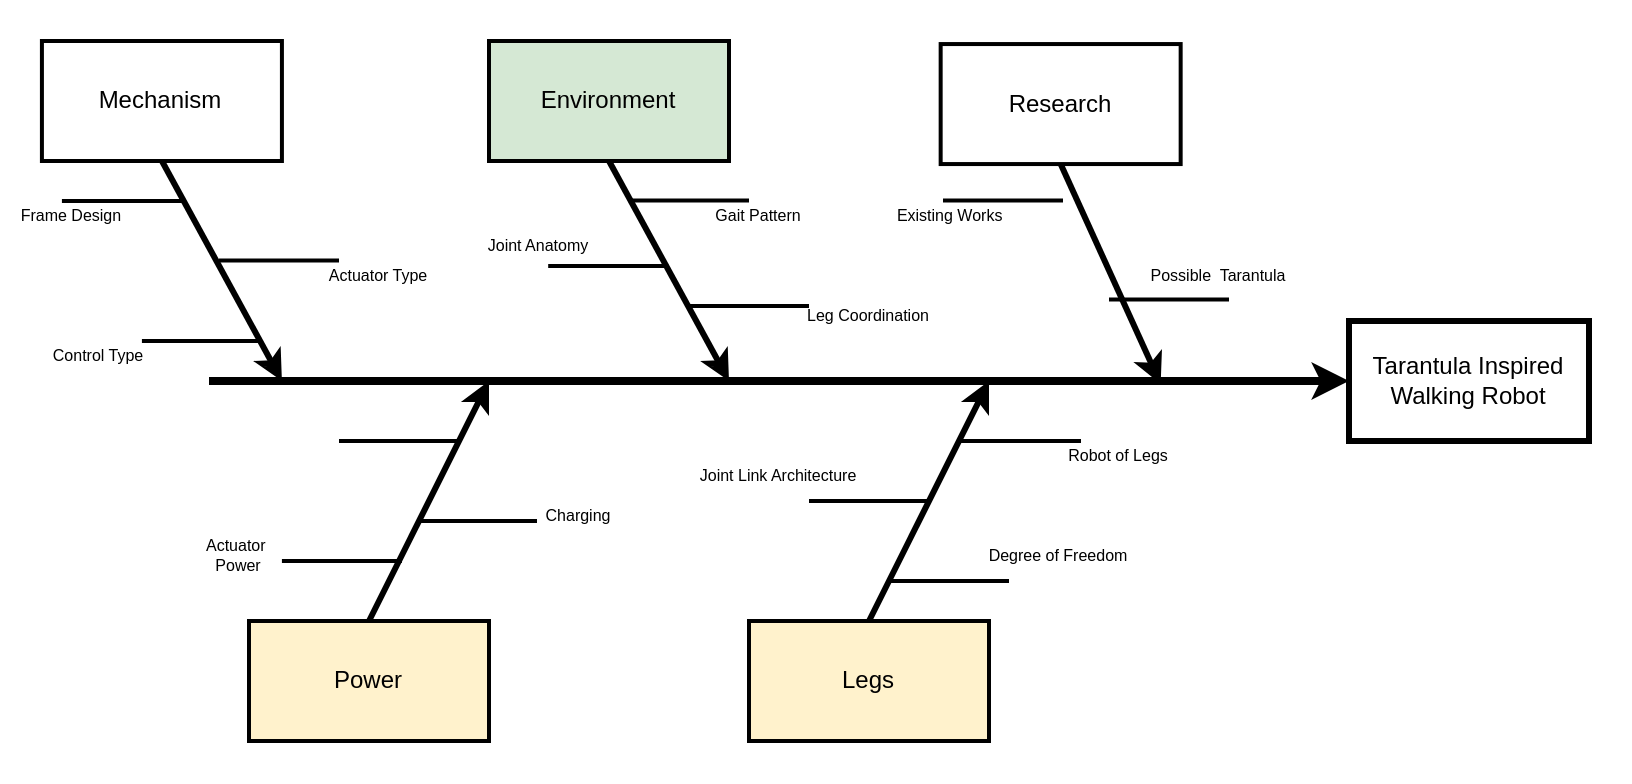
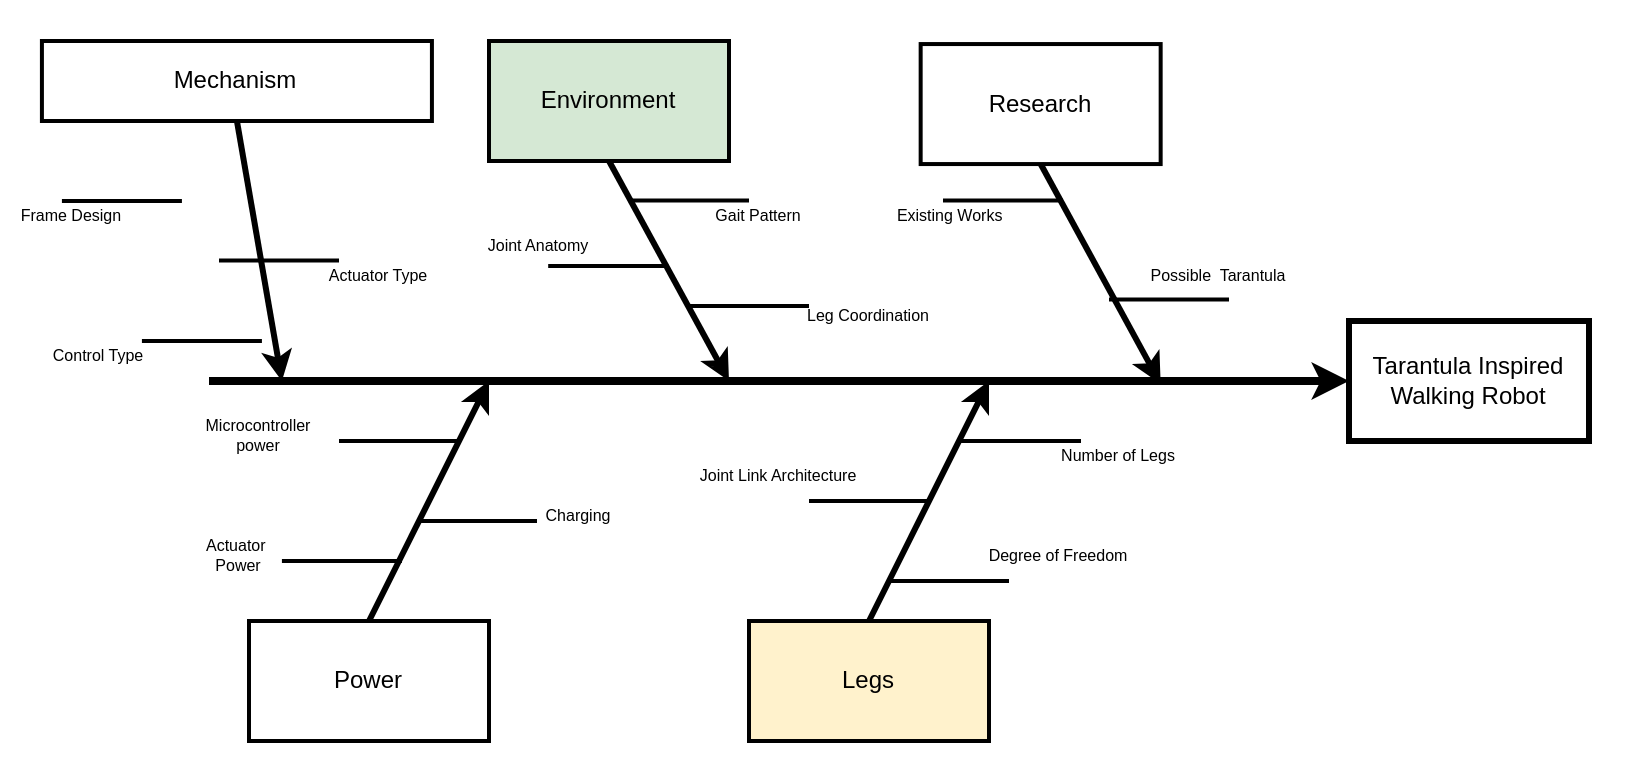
  <mxCell id="0" />
  <mxCell id="1" parent="0" />
- <mxCell id="2" value="Mechanism" style="whiteSpace=wrap;strokeWidth=2" parent="1" vertex="1"><mxGeometry x="20.458" y="20" width="120" height="60" as="geometry" /></mxCell>
+ <mxCell id="2" value="Mechanism" style="whiteSpace=wrap;strokeWidth=2" parent="1" vertex="1"><mxGeometry x="20.458" y="20" width="195" height="40" as="geometry" /></mxCell>
  <mxCell id="3" value="Tarantula Inspired Walking Robot" style="whiteSpace=wrap;strokeWidth=3" parent="1" vertex="1"><mxGeometry x="674" y="160" width="120" height="60" as="geometry" /></mxCell>
  <mxCell id="4" value="" style="edgeStyle=none;strokeWidth=4" parent="1" target="3" edge="1"><mxGeometry width="100" height="100" relative="1" as="geometry"><mxPoint x="104" y="190" as="sourcePoint" /><mxPoint x="224" y="140" as="targetPoint" /></mxGeometry></mxCell>
  <mxCell id="5" value="" style="edgeStyle=none;exitX=0.5;exitY=1;strokeWidth=3" parent="1" source="2" edge="1"><mxGeometry width="100" height="100" relative="1" as="geometry"><mxPoint x="80.458" y="100" as="sourcePoint" /><mxPoint x="140.458" y="190" as="targetPoint" /></mxGeometry></mxCell>
  <mxCell id="6" value="" style="edgeStyle=none;endArrow=none;strokeWidth=2" parent="1" edge="1"><mxGeometry width="100" height="100" relative="1" as="geometry"><mxPoint x="30.458" y="100" as="sourcePoint" /><mxPoint x="90.458" y="100" as="targetPoint" /></mxGeometry></mxCell>
  <mxCell id="7" value="" style="edgeStyle=none;endArrow=none;strokeWidth=2" parent="1" edge="1"><mxGeometry width="100" height="100" relative="1" as="geometry"><mxPoint x="70.458" y="170" as="sourcePoint" /><mxPoint x="130.458" y="170" as="targetPoint" /></mxGeometry></mxCell>
  <mxCell id="8" value="" style="edgeStyle=none;endArrow=none;strokeWidth=2" parent="1" edge="1"><mxGeometry width="100" height="100" relative="1" as="geometry"><mxPoint x="108.998" y="129.76" as="sourcePoint" /><mxPoint x="168.998" y="129.76" as="targetPoint" /></mxGeometry></mxCell>
  <mxCell id="9" value="Frame Design" style="text;spacingTop=-5;fontSize=8;align=center;verticalAlign=middle;points=[]" parent="1" vertex="1"><mxGeometry x="20.458" y="100" width="30" height="20.0" as="geometry" /></mxCell>
  <mxCell id="10" value="Control Type" style="text;spacingTop=-5;fontSize=8;align=center;verticalAlign=middle;points=[]" parent="1" vertex="1"><mxGeometry x="33.998" y="170" width="30" height="20.0" as="geometry" /></mxCell>
  <mxCell id="11" value="Environment" style="whiteSpace=wrap;strokeWidth=2;fillColor=#d5e8d4;" parent="1" vertex="1"><mxGeometry x="244" y="20" width="120" height="60" as="geometry" /></mxCell>
  <mxCell id="12" value="" style="edgeStyle=none;exitX=0.5;exitY=1;strokeWidth=3" parent="1" source="11" edge="1"><mxGeometry width="100" height="100" relative="1" as="geometry"><mxPoint x="304" y="100" as="sourcePoint" /><mxPoint x="364" y="190" as="targetPoint" /></mxGeometry></mxCell>
- <mxCell id="13" value="Research" style="whiteSpace=wrap;strokeWidth=2" parent="1" vertex="1"><mxGeometry x="469.833" y="21.528" width="120" height="60" as="geometry" /></mxCell>
+ <mxCell id="13" value="Research" style="whiteSpace=wrap;strokeWidth=2" parent="1" vertex="1"><mxGeometry x="459.833" y="21.528" width="120" height="60" as="geometry" /></mxCell>
  <mxCell id="14" value="" style="edgeStyle=none;exitX=0.5;exitY=1;strokeWidth=3" parent="1" source="13" edge="1"><mxGeometry width="100" height="100" relative="1" as="geometry"><mxPoint x="519.833" y="101.528" as="sourcePoint" /><mxPoint x="579.833" y="191.528" as="targetPoint" /></mxGeometry></mxCell>
  <mxCell id="15" value="Legs" style="whiteSpace=wrap;strokeWidth=2;fillColor=#fff2cc;" parent="1" vertex="1"><mxGeometry x="374.003" y="309.998" width="120" height="60" as="geometry" /></mxCell>
  <mxCell id="16" value="" style="edgeStyle=none;exitX=0.5;exitY=0;strokeWidth=3" parent="1" edge="1"><mxGeometry width="100" height="100" relative="1" as="geometry"><mxPoint x="434.003" y="309.998" as="sourcePoint" /><mxPoint x="494.003" y="189.998" as="targetPoint" /></mxGeometry></mxCell>
- <mxCell id="17" value="Power" style="whiteSpace=wrap;strokeWidth=2;fillColor=#fff2cc;" parent="1" vertex="1"><mxGeometry x="124" y="310" width="120" height="60" as="geometry" /></mxCell>
+ <mxCell id="17" value="Power" style="whiteSpace=wrap;strokeWidth=2" parent="1" vertex="1"><mxGeometry x="124" y="310" width="120" height="60" as="geometry" /></mxCell>
  <mxCell id="18" value="" style="edgeStyle=none;exitX=0.5;exitY=0;strokeWidth=3" parent="1" edge="1"><mxGeometry width="100" height="100" relative="1" as="geometry"><mxPoint x="184" y="310" as="sourcePoint" /><mxPoint x="244" y="190" as="targetPoint" /></mxGeometry></mxCell>
  <mxCell id="19" value="" style="edgeStyle=none;endArrow=none;strokeWidth=2" edge="1" parent="1"><mxGeometry width="100" height="100" relative="1" as="geometry"><mxPoint x="313.998" y="99.76" as="sourcePoint" /><mxPoint x="373.998" y="99.76" as="targetPoint" /></mxGeometry></mxCell>
  <mxCell id="20" value="" style="edgeStyle=none;endArrow=none;strokeWidth=2" edge="1" parent="1"><mxGeometry width="100" height="100" relative="1" as="geometry"><mxPoint x="273.588" y="132.5" as="sourcePoint" /><mxPoint x="333.588" y="132.5" as="targetPoint" /></mxGeometry></mxCell>
  <mxCell id="21" value="" style="edgeStyle=none;endArrow=none;strokeWidth=2" edge="1" parent="1"><mxGeometry width="100" height="100" relative="1" as="geometry"><mxPoint x="343.998" y="152.5" as="sourcePoint" /><mxPoint x="403.998" y="152.5" as="targetPoint" /></mxGeometry></mxCell>
  <mxCell id="22" value="Actuator Type" style="text;spacingTop=-5;fontSize=8;align=center;verticalAlign=middle;points=[]" vertex="1" parent="1"><mxGeometry x="173.998" y="130" width="30" height="20.0" as="geometry" /></mxCell>
  <mxCell id="23" value="" style="edgeStyle=none;endArrow=none;strokeWidth=2" edge="1" parent="1"><mxGeometry width="100" height="100" relative="1" as="geometry"><mxPoint x="168.998" y="220" as="sourcePoint" /><mxPoint x="228.998" y="220" as="targetPoint" /></mxGeometry></mxCell>
  <mxCell id="24" value="" style="edgeStyle=none;endArrow=none;strokeWidth=2" edge="1" parent="1"><mxGeometry width="100" height="100" relative="1" as="geometry"><mxPoint x="207.998" y="260" as="sourcePoint" /><mxPoint x="267.998" y="260" as="targetPoint" /></mxGeometry></mxCell>
  <mxCell id="25" value="" style="edgeStyle=none;endArrow=none;strokeWidth=2" edge="1" parent="1"><mxGeometry width="100" height="100" relative="1" as="geometry"><mxPoint x="140.458" y="280" as="sourcePoint" /><mxPoint x="200.458" y="280" as="targetPoint" /></mxGeometry></mxCell>
  <mxCell id="26" value="" style="edgeStyle=none;endArrow=none;strokeWidth=2" edge="1" parent="1"><mxGeometry width="100" height="100" relative="1" as="geometry"><mxPoint x="470.998" y="99.76" as="sourcePoint" /><mxPoint x="530.998" y="99.76" as="targetPoint" /></mxGeometry></mxCell>
  <mxCell id="27" value="" style="edgeStyle=none;endArrow=none;strokeWidth=2" edge="1" parent="1"><mxGeometry width="100" height="100" relative="1" as="geometry"><mxPoint x="553.998" y="149.31" as="sourcePoint" /><mxPoint x="613.998" y="149.31" as="targetPoint" /></mxGeometry></mxCell>
  <mxCell id="28" value="" style="edgeStyle=none;endArrow=none;strokeWidth=2" edge="1" parent="1"><mxGeometry width="100" height="100" relative="1" as="geometry"><mxPoint x="479.998" y="220" as="sourcePoint" /><mxPoint x="539.998" y="220" as="targetPoint" /></mxGeometry></mxCell>
  <mxCell id="29" value="" style="edgeStyle=none;endArrow=none;strokeWidth=2" edge="1" parent="1"><mxGeometry width="100" height="100" relative="1" as="geometry"><mxPoint x="403.998" y="250" as="sourcePoint" /><mxPoint x="463.998" y="250" as="targetPoint" /></mxGeometry></mxCell>
  <mxCell id="30" value="" style="edgeStyle=none;endArrow=none;strokeWidth=2" edge="1" parent="1"><mxGeometry width="100" height="100" relative="1" as="geometry"><mxPoint x="443.998" y="290" as="sourcePoint" /><mxPoint x="503.998" y="290" as="targetPoint" /></mxGeometry></mxCell>
  <mxCell id="31" value="Gait Pattern" style="text;spacingTop=-5;fontSize=8;align=center;verticalAlign=middle;points=[]" vertex="1" parent="1"><mxGeometry x="363.998" y="100" width="30" height="20.0" as="geometry" /></mxCell>
  <mxCell id="32" value="Joint Anatomy" style="text;spacingTop=-5;fontSize=8;align=center;verticalAlign=middle;points=[]" vertex="1" parent="1"><mxGeometry x="253.998" y="115" width="30" height="20.0" as="geometry" /></mxCell>
  <mxCell id="33" value="Leg Coordination" style="text;spacingTop=-5;fontSize=8;align=center;verticalAlign=middle;points=[]" vertex="1" parent="1"><mxGeometry x="418.998" y="150" width="30" height="20.0" as="geometry" /></mxCell>
  <mxCell id="34" value="Existing Works" style="text;spacingTop=-5;fontSize=8;align=center;verticalAlign=middle;points=[]" vertex="1" parent="1"><mxGeometry x="459.828" y="100" width="30" height="20.0" as="geometry" /></mxCell>
  <mxCell id="35" value="Possible  Tarantula" style="text;spacingTop=-5;fontSize=8;align=center;verticalAlign=middle;points=[]" vertex="1" parent="1"><mxGeometry x="593.998" y="130" width="30" height="20.0" as="geometry" /></mxCell>
- <mxCell id="36" value="Robot of Legs" style="text;spacingTop=-5;fontSize=8;align=center;verticalAlign=middle;points=[]" vertex="1" parent="1"><mxGeometry x="543.998" y="220" width="30" height="20.0" as="geometry" /></mxCell>
+ <mxCell id="36" value="Number of Legs" style="text;spacingTop=-5;fontSize=8;align=center;verticalAlign=middle;points=[]" vertex="1" parent="1"><mxGeometry x="543.998" y="220" width="30" height="20.0" as="geometry" /></mxCell>
  <mxCell id="37" value="Joint Link Architecture" style="text;spacingTop=-5;fontSize=8;align=center;verticalAlign=middle;points=[]" vertex="1" parent="1"><mxGeometry x="374.008" y="230" width="30" height="20.0" as="geometry" /></mxCell>
  <mxCell id="38" value="Degree of Freedom" style="text;spacingTop=-5;fontSize=8;align=center;verticalAlign=middle;points=[]" vertex="1" parent="1"><mxGeometry x="513.998" y="270" width="30" height="20.0" as="geometry" /></mxCell>
+ <mxCell id="39" value="Microcontroller&#10;power" style="text;spacingTop=-5;fontSize=8;align=center;verticalAlign=middle;points=[]" vertex="1" parent="1"><mxGeometry x="113.998" y="210" width="30" height="20.0" as="geometry" /></mxCell>
  <mxCell id="40" value="Charging" style="text;spacingTop=-5;fontSize=8;align=center;verticalAlign=middle;points=[]" vertex="1" parent="1"><mxGeometry x="273.998" y="250" width="30" height="20.0" as="geometry" /></mxCell>
  <mxCell id="41" value="Actuator &#10;Power" style="text;spacingTop=-5;fontSize=8;align=center;verticalAlign=middle;points=[]" vertex="1" parent="1"><mxGeometry x="103.998" y="270" width="30" height="20.0" as="geometry" /></mxCell>
